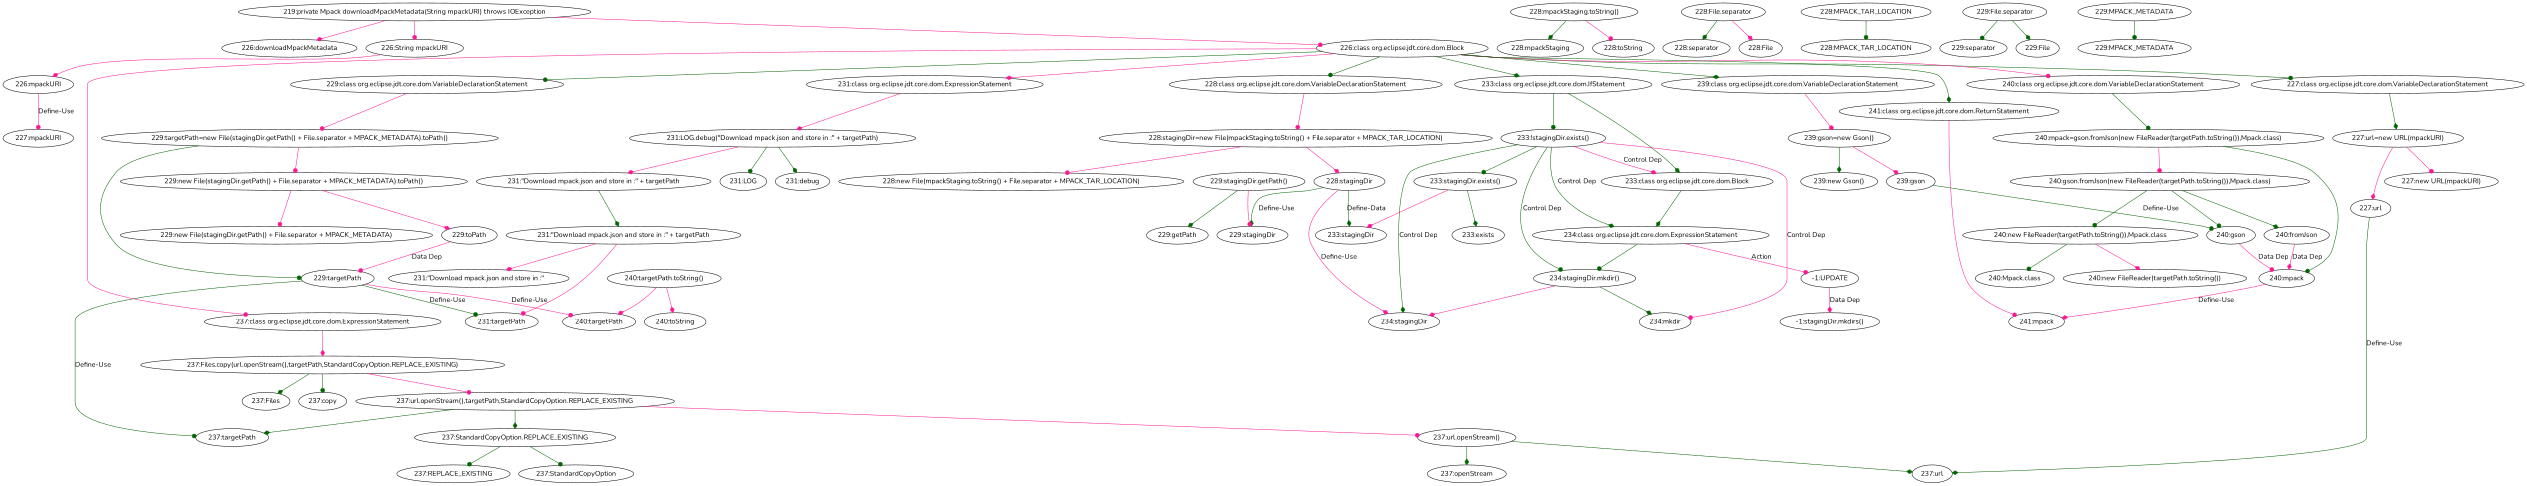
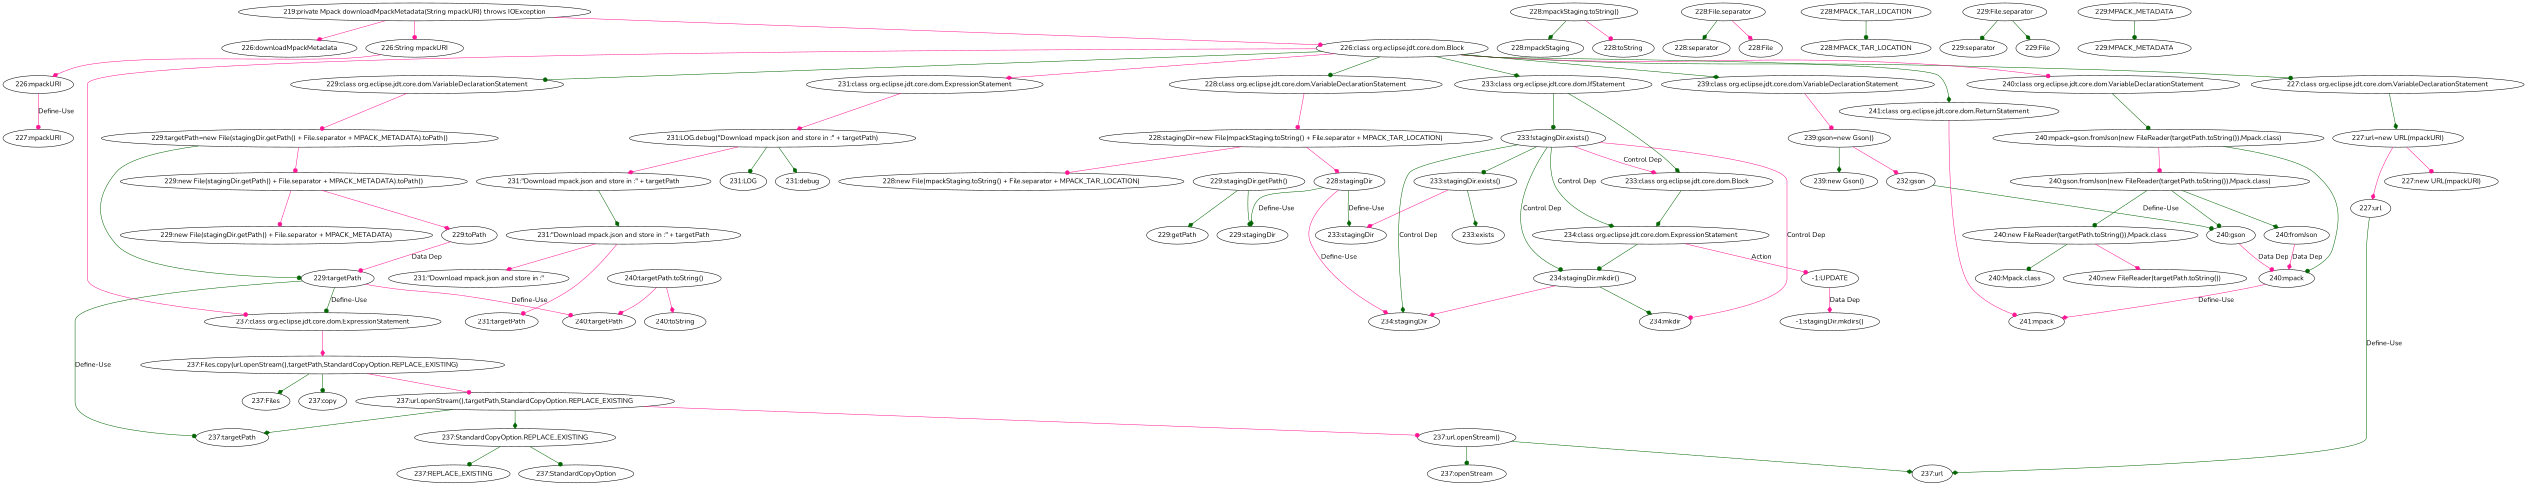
  digraph {
    fontname=Nunito
    node [fontname=Nunito shape=ellipse]
    edge [arrowhead=dot color=darkgreen fontname=Nunito]
    n1 [label="226:downloadMpackMetadata"]
    n2 [label="226:mpackURI"]
    n3 [label="227:mpackURI"]
    n4 [label="226:String mpackURI"]
    n5 [label="227:url"]
    n6 [label="237:url"]
    n7 [label="227:new URL(mpackURI)"]
    n8 [label="227:url=new URL(mpackURI)"]
    n9 [label="227:class org.eclipse.jdt.core.dom.VariableDeclarationStatement"]
    n10 [label="228:stagingDir"]
    n11 [label="229:stagingDir"]
    n12 [label="233:stagingDir"]
    n13 [label="234:stagingDir"]
    n14 [label="228:mpackStaging"]
    n15 [label="228:toString"]
    n16 [label="228:mpackStaging.toString()"]
    n17 [label="228:separator"]
    n18 [label="228:File"]
    n19 [label="228:File.separator"]
    n20 [label="228:MPACK_TAR_LOCATION"]
    n21 [label="228:MPACK_TAR_LOCATION"]
    n22 [label="228:new File(mpackStaging.toString() + File.separator + MPACK_TAR_LOCATION)"]
    n23 [label="228:stagingDir=new File(mpackStaging.toString() + File.separator + MPACK_TAR_LOCATION)"]
    n24 [label="228:class org.eclipse.jdt.core.dom.VariableDeclarationStatement"]
    n25 [label="229:targetPath"]
    n26 [label="231:targetPath"]
    n27 [label="237:targetPath"]
    n28 [label="240:targetPath"]
    n29 [label="229:getPath"]
    n30 [label="229:stagingDir.getPath()"]
    n31 [label="229:separator"]
    n32 [label="229:File"]
    n33 [label="229:File.separator"]
    n34 [label="229:MPACK_METADATA"]
    n35 [label="229:MPACK_METADATA"]
    n36 [label="229:new File(stagingDir.getPath() + File.separator + MPACK_METADATA)"]
    n37 [label="229:toPath"]
    n38 [label="229:new File(stagingDir.getPath() + File.separator + MPACK_METADATA).toPath()"]
    n39 [label="229:targetPath=new File(stagingDir.getPath() + File.separator + MPACK_METADATA).toPath()"]
    n40 [label="229:class org.eclipse.jdt.core.dom.VariableDeclarationStatement"]
    n41 [label="231:LOG"]
    n42 [label="231:debug"]
    n43 [label="231:\"Download mpack.json and store in :\""]
    n44 [label="231:\"Download mpack.json and store in :\" + targetPath"]
    n45 [label="231:\"Download mpack.json and store in :\" + targetPath"]
    n46 [label="231:LOG.debug(\"Download mpack.json and store in :\" + targetPath)"]
    n47 [label="231:class org.eclipse.jdt.core.dom.ExpressionStatement"]
    n48 [label="233:exists"]
    n49 [label="233:stagingDir.exists()"]
    n50 [label="233:!stagingDir.exists()"]
    n51 [label="234:mkdir"]
    n52 [label="234:stagingDir.mkdir()"]
    n53 [label="234:class org.eclipse.jdt.core.dom.ExpressionStatement"]
    n54 [label="233:class org.eclipse.jdt.core.dom.Block"]
    n55 [label="-1:UPDATE"]
    n56 [label="-1:stagingDir.mkdirs()"]
    n57 [label="233:class org.eclipse.jdt.core.dom.IfStatement"]
    n58 [label="237:Files"]
    n59 [label="237:copy"]
    n60 [label="237:openStream"]
    n61 [label="237:url.openStream()"]
    n62 [label="237:REPLACE_EXISTING"]
    n63 [label="237:StandardCopyOption"]
    n64 [label="237:StandardCopyOption.REPLACE_EXISTING"]
    n65 [label="237:url.openStream(),targetPath,StandardCopyOption.REPLACE_EXISTING"]
    n66 [label="237:Files.copy(url.openStream(),targetPath,StandardCopyOption.REPLACE_EXISTING)"]
    n67 [label="237:class org.eclipse.jdt.core.dom.ExpressionStatement"]
-   n68 [label="239:gson"]
+   n68 [label="232:gson"]
    n69 [label="240:gson"]
    n70 [label="240:mpack"]
    n71 [label="239:new Gson()"]
    n72 [label="239:gson=new Gson()"]
    n73 [label="239:class org.eclipse.jdt.core.dom.VariableDeclarationStatement"]
    n74 [label="241:mpack"]
    n75 [label="240:fromJson"]
    n76 [label="240:toString"]
    n77 [label="240:targetPath.toString()"]
    n78 [label="240:new FileReader(targetPath.toString())"]
    n79 [label="240:Mpack.class"]
    n80 [label="240:new FileReader(targetPath.toString()),Mpack.class"]
    n81 [label="240:gson.fromJson(new FileReader(targetPath.toString()),Mpack.class)"]
    n82 [label="240:mpack=gson.fromJson(new FileReader(targetPath.toString()),Mpack.class)"]
    n83 [label="240:class org.eclipse.jdt.core.dom.VariableDeclarationStatement"]
    n84 [label="241:class org.eclipse.jdt.core.dom.ReturnStatement"]
    n85 [label="226:class org.eclipse.jdt.core.dom.Block"]
    n86 [label="219:private Mpack downloadMpackMetadata(String mpackURI) throws IOException"]
    n2 -> n3 [color=deeppink label="Define-Use"]
    n4 -> n2 [arrowhead=diamond color=deeppink]
    n5 -> n6 [arrowhead=diamond label="Define-Use"]
    n8 -> n5 [arrowhead=diamond color=deeppink]
    n8 -> n7 [color=deeppink]
    n9 -> n8 [arrowhead=diamond]
    n10 -> n11 [arrowhead=diamond label="Define-Use"]
-   n10 -> n12 [arrowhead=diamond label="Define-Data"]
+   n10 -> n12 [arrowhead=diamond label="Define-Use"]
    n10 -> n13 [arrowhead=diamond color=deeppink label="Define-Use"]
    n16 -> n14 [arrowhead=diamond]
    n16 -> n15 [color=deeppink]
    n19 -> n17 [arrowhead=diamond]
    n19 -> n18 [arrowhead=diamond color=deeppink]
    n21 -> n20
    n23 -> n10 [arrowhead=diamond color=deeppink]
    n23 -> n22 [color=deeppink]
    n24 -> n23 [color=deeppink]
-   n25 -> n26 [label="Define-Use"]
+   n25 -> n67 [label="Define-Use"]
    n25 -> n27 [label="Define-Use"]
    n25 -> n28 [color=deeppink label="Define-Use"]
-   n30 -> n11 [color=deeppink]
+   n30 -> n11
    n30 -> n29 [arrowhead=diamond]
    n33 -> n31
    n33 -> n32 [arrowhead=diamond]
    n35 -> n34
    n37 -> n25 [color=deeppink label="Data Dep"]
    n38 -> n36 [color=deeppink]
    n38 -> n37 [arrowhead=diamond color=deeppink]
    n39 -> n25
    n39 -> n38 [color=deeppink]
    n40 -> n39 [color=deeppink]
    n44 -> n26 [color=deeppink]
    n44 -> n43 [arrowhead=diamond color=deeppink]
    n45 -> n44 [arrowhead=diamond]
    n46 -> n41
    n46 -> n42 [arrowhead=diamond]
    n46 -> n45 [arrowhead=diamond color=deeppink]
    n47 -> n46 [arrowhead=diamond color=deeppink]
    n49 -> n12 [arrowhead=diamond color=deeppink]
    n49 -> n48 [arrowhead=diamond]
    n50 -> n13 [arrowhead=diamond label="Control Dep"]
    n50 -> n49
    n50 -> n51 [color=deeppink label="Control Dep"]
    n50 -> n52 [label="Control Dep"]
    n50 -> n53 [arrowhead=diamond label="Control Dep"]
    n50 -> n54 [arrowhead=diamond color=deeppink label="Control Dep"]
    n52 -> n13 [arrowhead=diamond color=deeppink]
    n52 -> n51 [arrowhead=diamond]
    n53 -> n52
    n53 -> n55 [color=deeppink label=Action]
    n54 -> n53 [arrowhead=diamond]
    n55 -> n56 [arrowhead=diamond color=deeppink label="Data Dep"]
    n57 -> n50
    n57 -> n54 [arrowhead=diamond]
    n61 -> n6 [arrowhead=diamond]
-   n61 -> n60 [arrowhead=diamond]
+   n61 -> n60
    n64 -> n62
    n64 -> n63
    n65 -> n27 [arrowhead=diamond]
    n65 -> n61 [color=deeppink]
    n65 -> n64 [arrowhead=diamond]
    n66 -> n58 [arrowhead=diamond]
    n66 -> n59
    n66 -> n65 [color=deeppink]
    n67 -> n66 [arrowhead=diamond color=deeppink]
    n68 -> n69 [label="Define-Use"]
    n69 -> n70 [color=deeppink label="Data Dep"]
    n70 -> n74 [arrowhead=diamond color=deeppink label="Define-Use"]
    n72 -> n68 [arrowhead=diamond color=deeppink]
    n72 -> n71 [arrowhead=diamond]
    n73 -> n72 [color=deeppink]
    n75 -> n70 [arrowhead=diamond color=deeppink label="Data Dep"]
    n77 -> n28 [arrowhead=diamond color=deeppink]
    n77 -> n76 [arrowhead=diamond color=deeppink]
    n80 -> n78 [arrowhead=diamond color=deeppink]
    n80 -> n79
    n81 -> n69
    n81 -> n75 [arrowhead=diamond]
    n81 -> n80
    n82 -> n70
    n82 -> n81 [color=deeppink]
    n83 -> n82
    n84 -> n74 [color=deeppink]
    n85 -> n9
    n85 -> n24
    n85 -> n40
    n85 -> n47 [arrowhead=diamond color=deeppink]
    n85 -> n57 [arrowhead=diamond]
    n85 -> n67 [color=deeppink]
    n85 -> n73 [arrowhead=diamond]
    n85 -> n83 [color=deeppink]
    n85 -> n84 [arrowhead=diamond]
    n86 -> n1 [arrowhead=diamond color=deeppink]
    n86 -> n4 [color=deeppink]
    n86 -> n85 [color=deeppink]
  }
